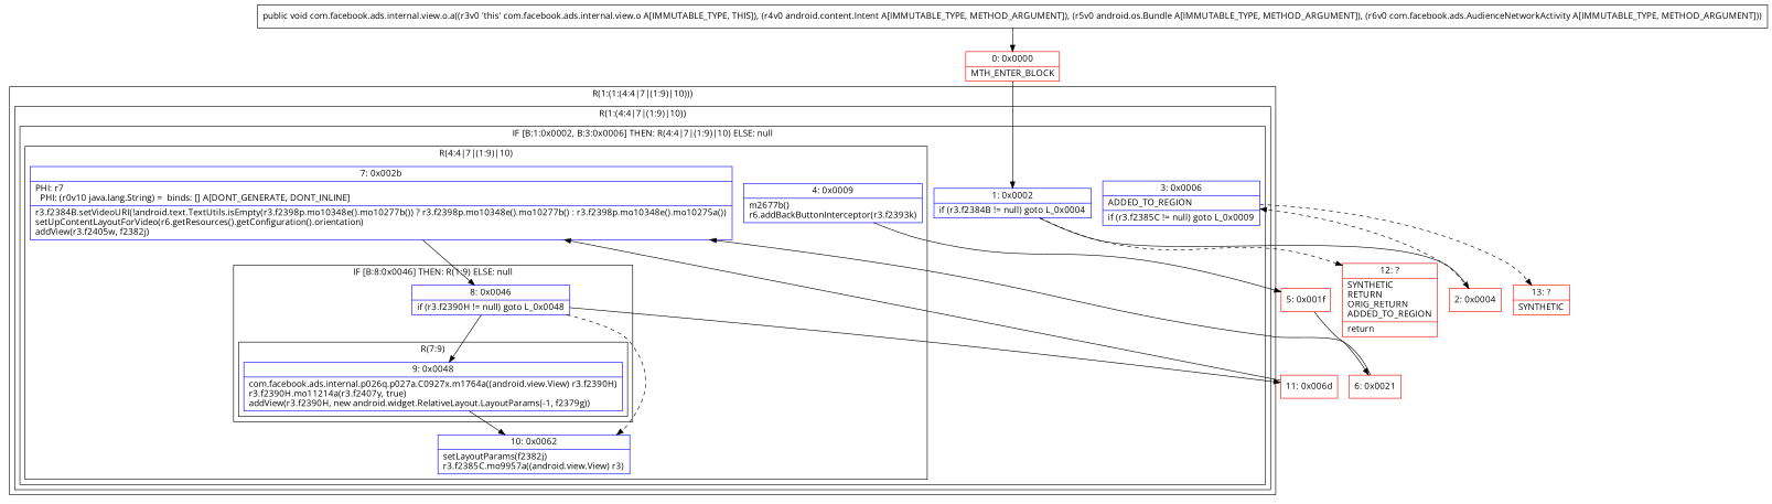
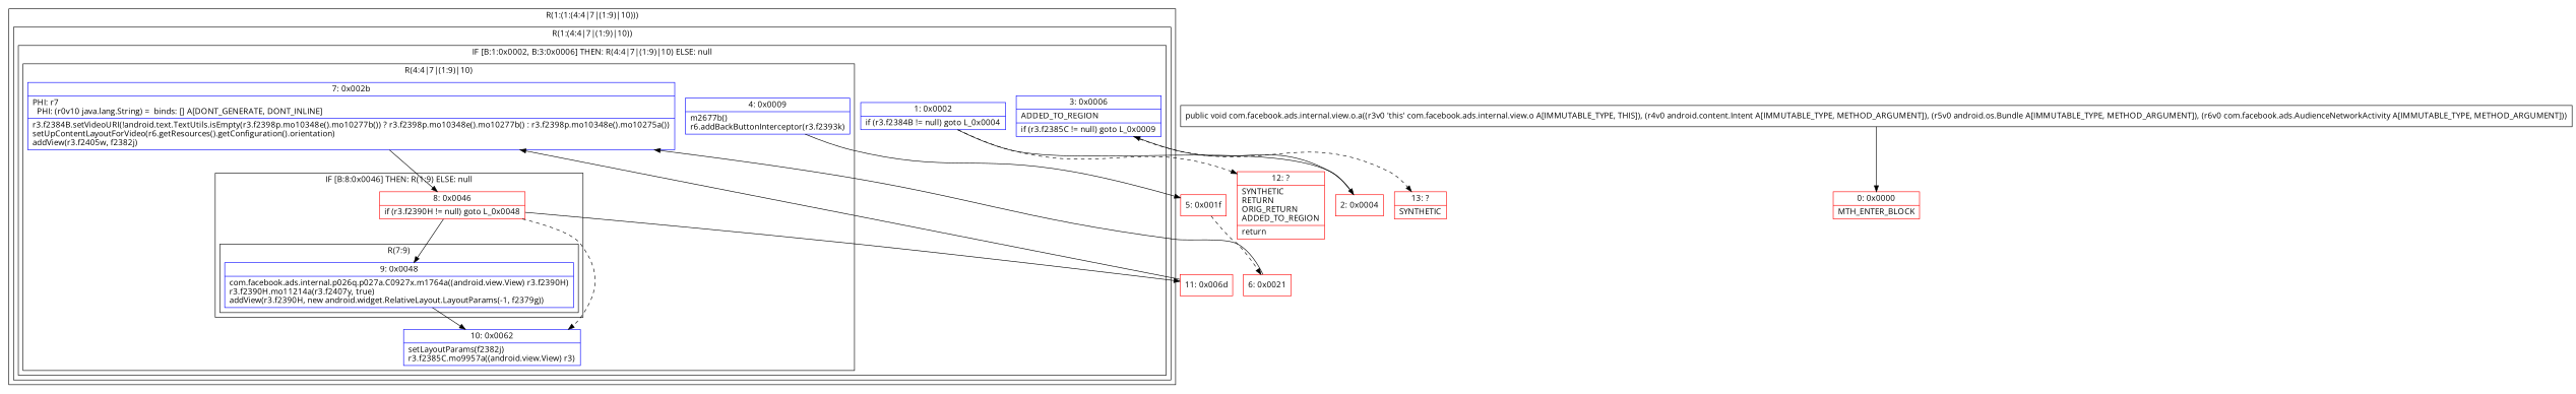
  digraph {
    fontname="Open Sans"
    node [color=blue fontname="Open Sans" shape=record]
    edge [fontname="Open Sans"]
    n1 [label="{9\:\ 0x0048|com.facebook.ads.internal.p026q.p027a.C0927x.m1764a((android.view.View) r3.f2390H)\lr3.f2390H.mo11214a(r3.f2407y, true)\laddView(r3.f2390H, new android.widget.RelativeLayout.LayoutParams(\-1, f2379g))\l}"]
-   n2 [label="{8\:\ 0x0046|if (r3.f2390H != null) goto L_0x0048\l}"]
+   n2 [color=red label="{8\:\ 0x0046|if (r3.f2390H != null) goto L_0x0048\l}"]
    n3 [label="{4\:\ 0x0009|m2677b()\lr6.addBackButtonInterceptor(r3.f2393k)\l}"]
    n4 [label="{7\:\ 0x002b|PHI: r7 \l  PHI: (r0v10 java.lang.String) =  binds: [] A[DONT_GENERATE, DONT_INLINE]\l|r3.f2384B.setVideoURI(!android.text.TextUtils.isEmpty(r3.f2398p.mo10348e().mo10277b()) ? r3.f2398p.mo10348e().mo10277b() : r3.f2398p.mo10348e().mo10275a())\lsetUpContentLayoutForVideo(r6.getResources().getConfiguration().orientation)\laddView(r3.f2405w, f2382j)\l}"]
    n5 [label="{10\:\ 0x0062|setLayoutParams(f2382j)\lr3.f2385C.mo9957a((android.view.View) r3)\l}"]
    n6 [label="{1\:\ 0x0002|if (r3.f2384B != null) goto L_0x0004\l}"]
    n7 [label="{3\:\ 0x0006|ADDED_TO_REGION\l|if (r3.f2385C != null) goto L_0x0009\l}"]
    n8 [color=red label="{11\:\ 0x006d}"]
    n9 [color=red label="{5\:\ 0x001f}"]
    n10 [color=red label="{2\:\ 0x0004}"]
    n11 [color=red label="{12\:\ ?|SYNTHETIC\lRETURN\lORIG_RETURN\lADDED_TO_REGION\l|return\l}"]
    n12 [color=red label="{13\:\ ?|SYNTHETIC\l}"]
    n13 [color=red label="{6\:\ 0x0021}"]
    n14 [color=red label="{0\:\ 0x0000|MTH_ENTER_BLOCK\l}"]
    n15 [label="{public void com.facebook.ads.internal.view.o.a((r3v0 'this' com.facebook.ads.internal.view.o A[IMMUTABLE_TYPE, THIS]), (r4v0 android.content.Intent A[IMMUTABLE_TYPE, METHOD_ARGUMENT]), (r5v0 android.os.Bundle A[IMMUTABLE_TYPE, METHOD_ARGUMENT]), (r6v0 com.facebook.ads.AudienceNetworkActivity A[IMMUTABLE_TYPE, METHOD_ARGUMENT])) }" color=""]
    subgraph cluster_1 {
      label="R(1:(1:(4:4|7|(1:9)|10)))"
      subgraph cluster_2 {
        label="R(1:(4:4|7|(1:9)|10))"
        subgraph cluster_3 {
          label="IF [B:1:0x0002, B:3:0x0006] THEN: R(4:4|7|(1:9)|10) ELSE: null"
          n6
          n7
          subgraph cluster_4 {
            label="R(4:4|7|(1:9)|10)"
            n3
            n4
            n5
            subgraph cluster_5 {
              label="IF [B:8:0x0046] THEN: R(1:9) ELSE: null"
              n2
              subgraph cluster_6 {
                label="R(7:9)"
                n1
              }
            }
          }
        }
      }
    }
    n1 -> n5
    n2 -> n1
    n2 -> n5 [style=dashed]
    n2 -> n8
    n3 -> n9
    n4 -> n2
    n6 -> n10
    n6 -> n11 [style=dashed]
    n7 -> n12 [style=dashed]
    n8 -> n4
-   n9 -> n13
-   n10 -> n7 [style=dashed]
+   n9 -> n13 [style=dashed]
+   n10 -> n7
    n13 -> n4
-   n14 -> n6
    n15 -> n14
  }
